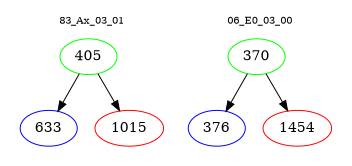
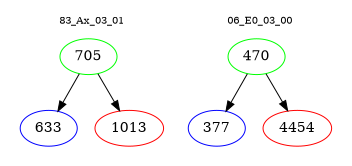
  digraph {
    node [color=green]
    edge [color=black]
-   n1 [label=405]
+   n1 [label=705]
    n2 [color=blue label=633]
-   n3 [color=red label=1015]
-   n4 [label=370]
-   n5 [color=blue label=376]
-   n6 [color=red label=1454]
+   n3 [color=red label=1013]
+   n4 [label=470]
+   n5 [color=blue label=377]
+   n6 [color=red label=4454]
    subgraph cluster_1 {
      color=white
      fontsize=10
      label="83_Ax_03_01"
      n1
      n2
      n3
    }
    subgraph cluster_2 {
      color=white
      fontsize=10
      label="06_E0_03_00"
      n4
      n5
      n6
    }
    n1 -> n2
    n1 -> n3
    n4 -> n5
    n4 -> n6
  }
